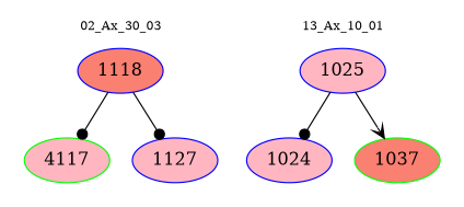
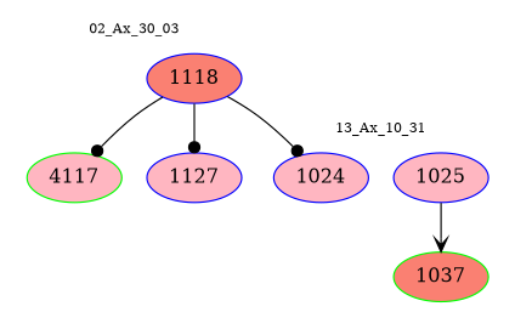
  digraph {
    node [color=blue fillcolor=lightpink style=filled]
    edge [arrowhead=dot color=black]
    n1 [fillcolor=salmon label=1118]
    n2 [color=green label=4117]
    n3 [label=1127]
    n4 [label=1025]
    n5 [label=1024]
    n6 [color=green fillcolor=salmon label=1037]
    subgraph cluster_1 {
      color=white
      fontsize=10
      label="02_Ax_30_03"
      n1
      n2
      n3
    }
    subgraph cluster_2 {
      color=white
      fontsize=10
-     label="13_Ax_10_01"
+     label="13_Ax_10_31"
      n4
      n5
      n6
    }
    n1 -> n2
    n1 -> n3
-   n4 -> n5
+   n1 -> n5
    n4 -> n6 [arrowhead=vee]
  }
